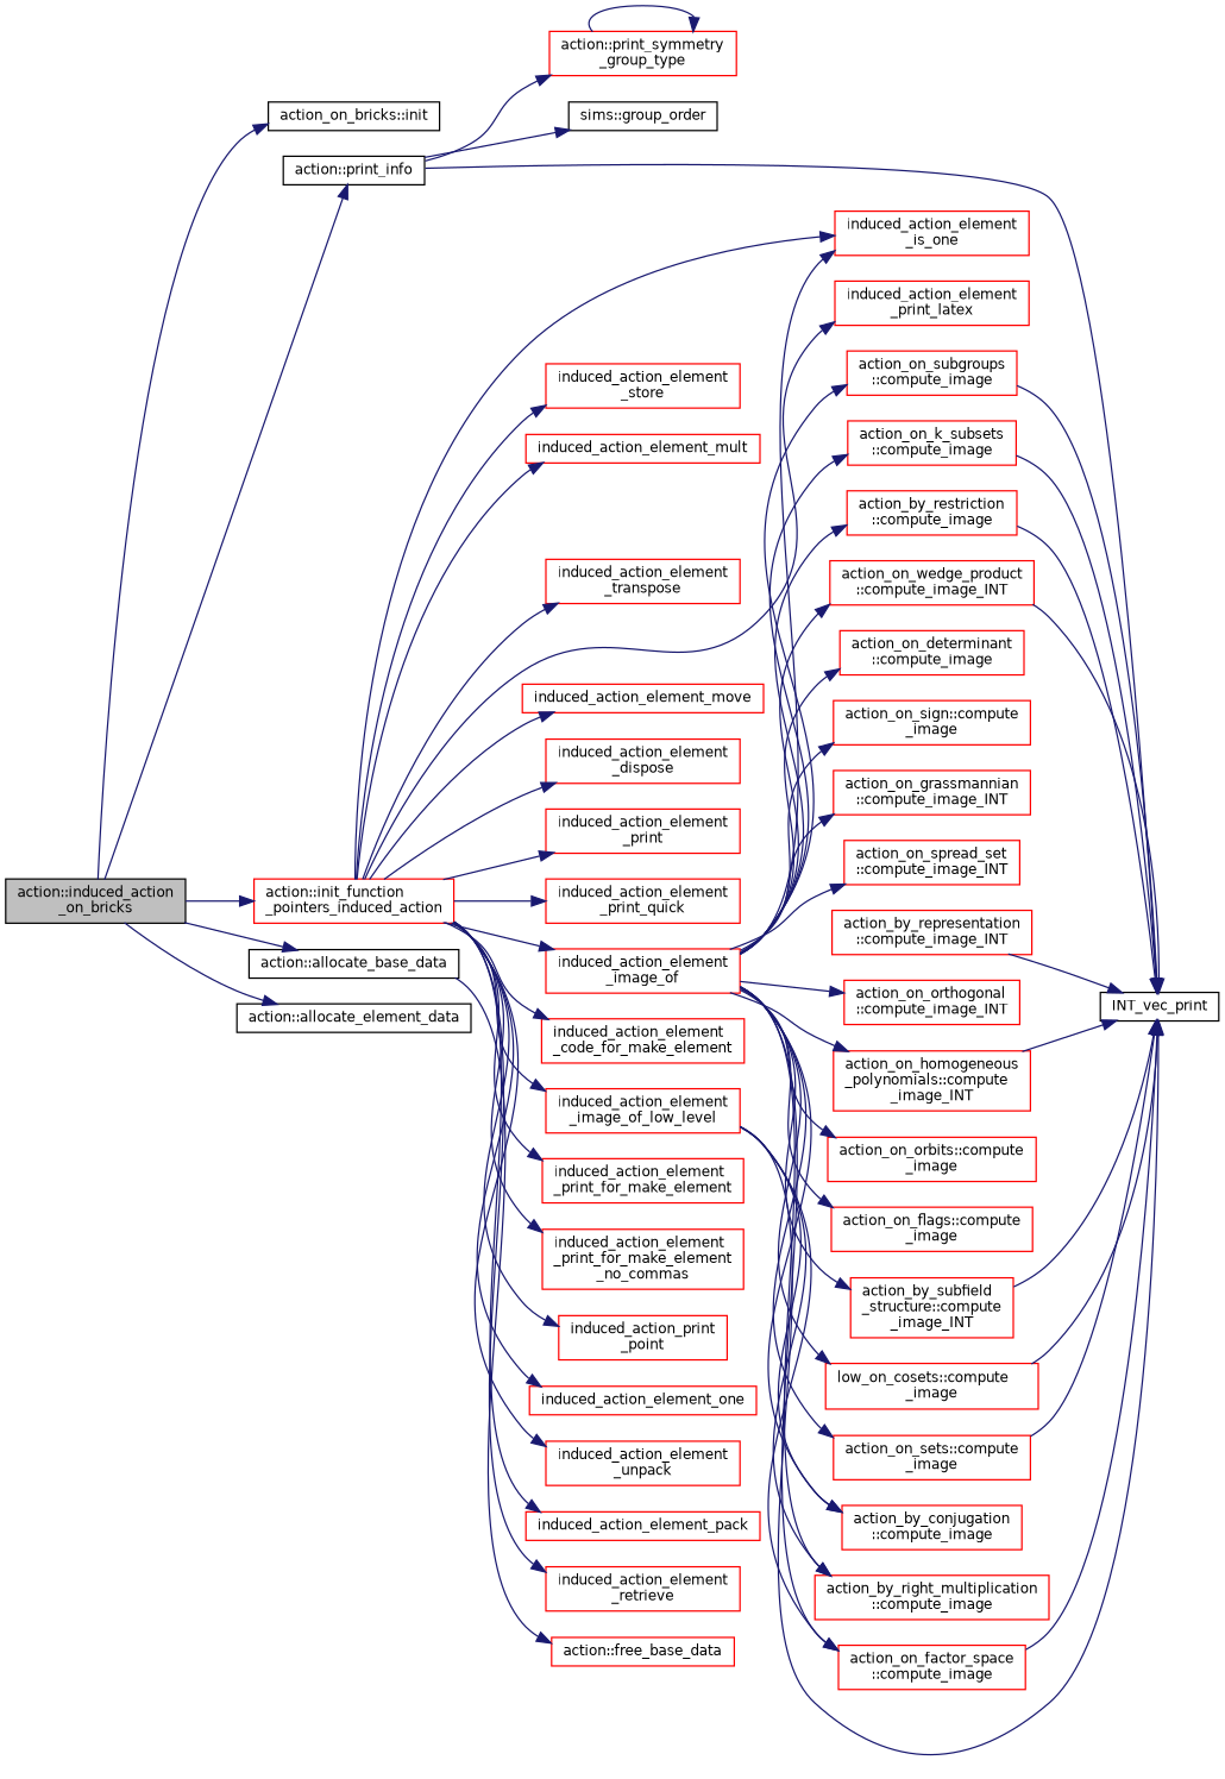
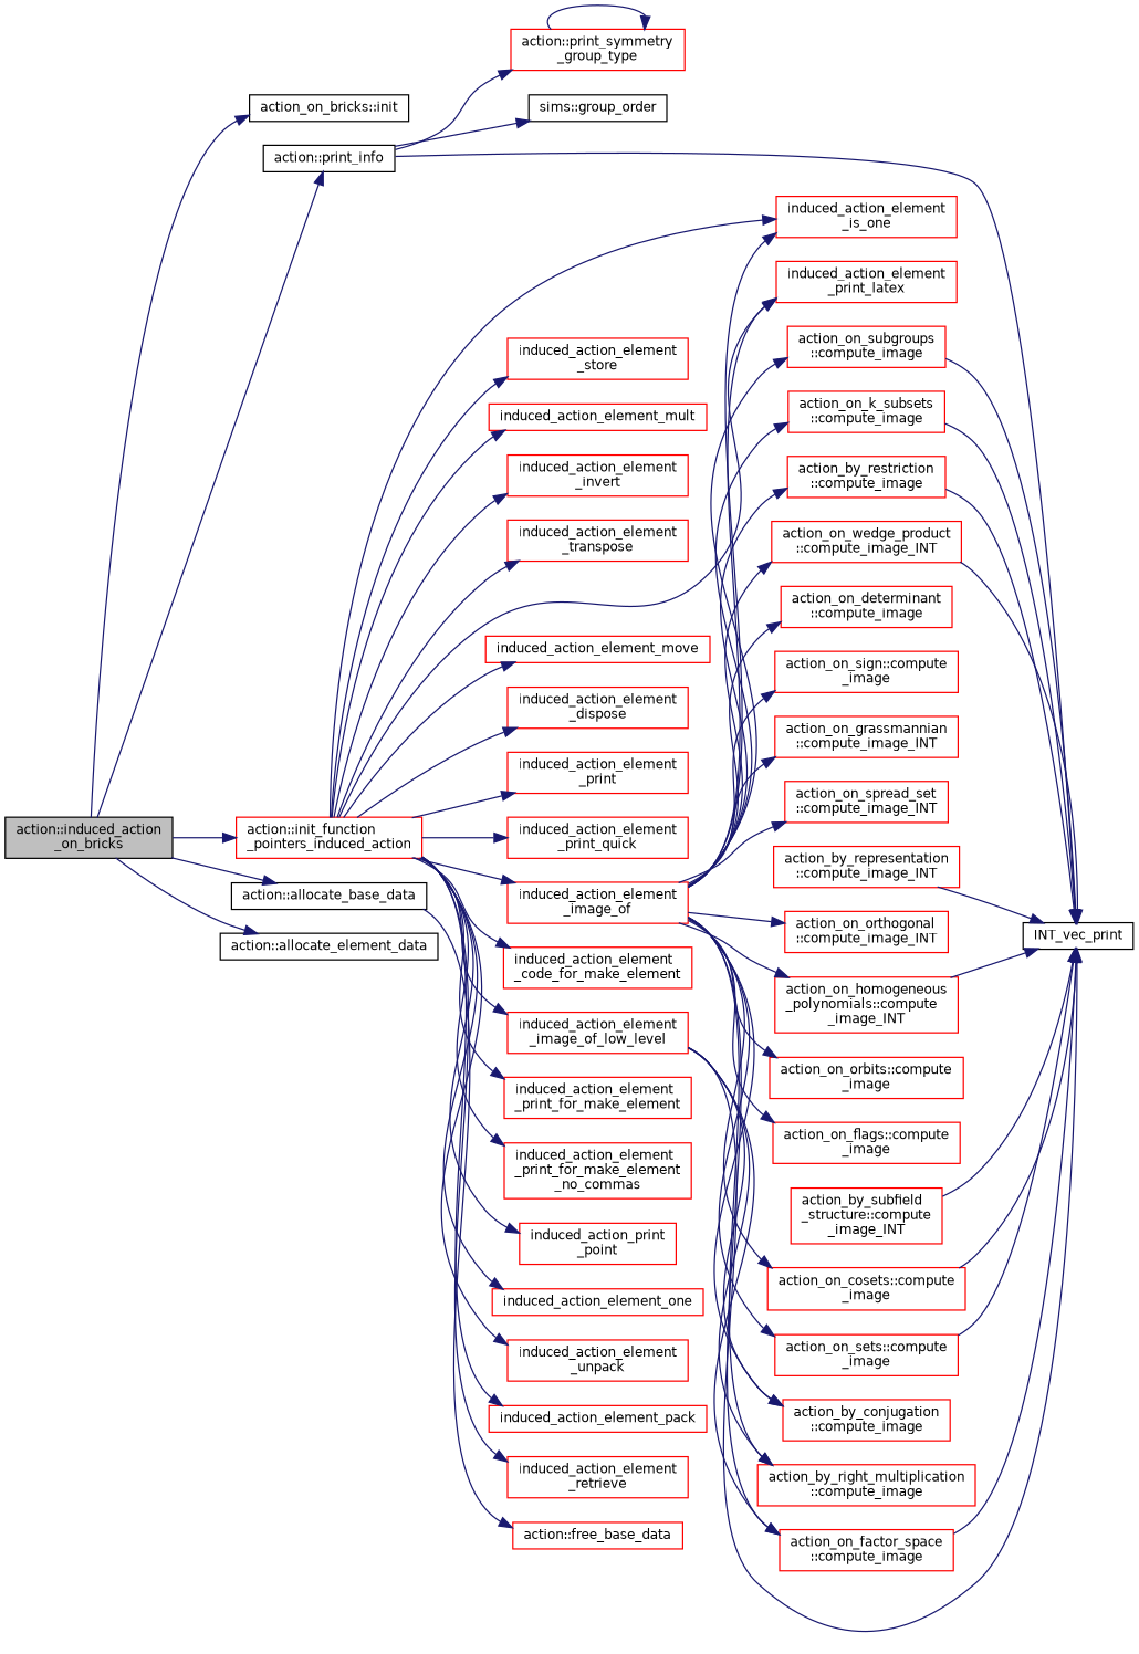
  digraph {
    rankdir=LR
    node [color=red fillcolor=white fontname=Helvetica fontsize=10 shape=record style=filled]
    edge [color=midnightblue fontname=Helvetica fontsize=10 labelfontname=Helvetica labelfontsize=10 style=solid]
    n1 [color=black fillcolor=grey75 fontcolor=black height=0.2 label="action::induced_action\l_on_bricks" width=0.4]
    n2 [color=black height=0.2 label="action_on_bricks::init" width=0.4]
    n3 [height=0.2 label="action::init_function\l_pointers_induced_action" width=0.4]
    n4 [color=black height=0.2 label="action::allocate_base_data" width=0.4]
    n5 [color=black height=0.2 label="action::allocate_element_data" width=0.4]
    n6 [color=black height=0.2 label="action::print_info" width=0.4]
    n7 [height=0.2 label="induced_action_element\l_image_of" width=0.4]
    n8 [height=0.2 label="induced_action_element\l_image_of_low_level" width=0.4]
    n9 [height=0.2 label=induced_action_element_one width=0.4]
    n10 [height=0.2 label="induced_action_element\l_is_one" width=0.4]
    n11 [height=0.2 label="induced_action_element\l_unpack" width=0.4]
    n12 [height=0.2 label=induced_action_element_pack width=0.4]
    n13 [height=0.2 label="induced_action_element\l_retrieve" width=0.4]
    n14 [height=0.2 label="induced_action_element\l_store" width=0.4]
    n15 [height=0.2 label=induced_action_element_mult width=0.4]
+   n16 [height=0.2 label="induced_action_element\l_invert" width=0.4]
    n17 [height=0.2 label="induced_action_element\l_transpose" width=0.4]
    n18 [height=0.2 label=induced_action_element_move width=0.4]
    n19 [height=0.2 label="induced_action_element\l_dispose" width=0.4]
    n20 [height=0.2 label="induced_action_element\l_print" width=0.4]
    n21 [height=0.2 label="induced_action_element\l_print_quick" width=0.4]
    n22 [height=0.2 label="induced_action_element\l_print_latex" width=0.4]
    n23 [height=0.2 label="induced_action_element\l_code_for_make_element" width=0.4]
    n24 [height=0.2 label="induced_action_element\l_print_for_make_element" width=0.4]
    n25 [height=0.2 label="induced_action_element\l_print_for_make_element\l_no_commas" width=0.4]
    n26 [height=0.2 label="induced_action_print\l_point" width=0.4]
    n27 [height=0.2 label="action::free_base_data" width=0.4]
    n28 [color=black height=0.2 label=INT_vec_print width=0.4]
    n29 [height=0.2 label="action::print_symmetry\l_group_type" width=0.4]
    n30 [color=black height=0.2 label="sims::group_order" width=0.4]
    n31 [height=0.2 label="action_by_right_multiplication\l::compute_image" width=0.4]
    n32 [height=0.2 label="action_by_restriction\l::compute_image" width=0.4]
    n33 [height=0.2 label="action_by_conjugation\l::compute_image" width=0.4]
    n34 [height=0.2 label="action_on_determinant\l::compute_image" width=0.4]
    n35 [height=0.2 label="action_on_sign::compute\l_image" width=0.4]
    n36 [height=0.2 label="action_on_grassmannian\l::compute_image_INT" width=0.4]
    n37 [height=0.2 label="action_on_spread_set\l::compute_image_INT" width=0.4]
    n38 [height=0.2 label="action_on_orthogonal\l::compute_image_INT" width=0.4]
    n39 [height=0.2 label="action_on_wedge_product\l::compute_image_INT" width=0.4]
    n40 [height=0.2 label="action_on_homogeneous\l_polynomials::compute\l_image_INT" width=0.4]
    n41 [height=0.2 label="action_by_subfield\l_structure::compute\l_image_INT" width=0.4]
-   n42 [height=0.2 label="low_on_cosets::compute\l_image" width=0.4]
+   n42 [height=0.2 label="action_on_cosets::compute\l_image" width=0.4]
    n43 [height=0.2 label="action_on_factor_space\l::compute_image" width=0.4]
    n44 [height=0.2 label="action_on_sets::compute\l_image" width=0.4]
    n45 [height=0.2 label="action_on_subgroups\l::compute_image" width=0.4]
    n46 [height=0.2 label="action_on_k_subsets\l::compute_image" width=0.4]
    n47 [height=0.2 label="action_on_orbits::compute\l_image" width=0.4]
    n48 [height=0.2 label="action_on_flags::compute\l_image" width=0.4]
    n49 [height=0.2 label="action_by_representation\l::compute_image_INT" width=0.4]
    n1 -> n2
    n1 -> n3
    n1 -> n4
    n1 -> n5
    n1 -> n6
    n3 -> n7
    n3 -> n8
    n3 -> n9
    n3 -> n10
    n3 -> n11
    n3 -> n12
    n3 -> n13
    n3 -> n14
    n3 -> n15
+   n3 -> n16
    n3 -> n17
    n3 -> n18
    n3 -> n19
    n3 -> n20
    n3 -> n21
    n3 -> n22
    n3 -> n23
    n3 -> n24
    n3 -> n25
    n3 -> n26
    n4 -> n27
    n6 -> n28
    n6 -> n29
    n6 -> n30
    n7 -> n10
    n7 -> n31
    n7 -> n32
    n7 -> n33
    n7 -> n34
    n7 -> n35
    n7 -> n36
    n7 -> n37
    n7 -> n38
    n7 -> n39
    n7 -> n40
-   n7 -> n41
+   n7 -> n22
    n7 -> n42
    n7 -> n43
    n7 -> n44
    n7 -> n45
    n7 -> n46
    n7 -> n47
    n7 -> n48
    n8 -> n28
    n8 -> n31
    n8 -> n33
    n8 -> n43
    n29 -> n29
    n32 -> n28
    n39 -> n28
    n40 -> n28
    n41 -> n28
    n42 -> n28
    n43 -> n28
    n44 -> n28
    n45 -> n28
    n46 -> n28
    n49 -> n28
  }
